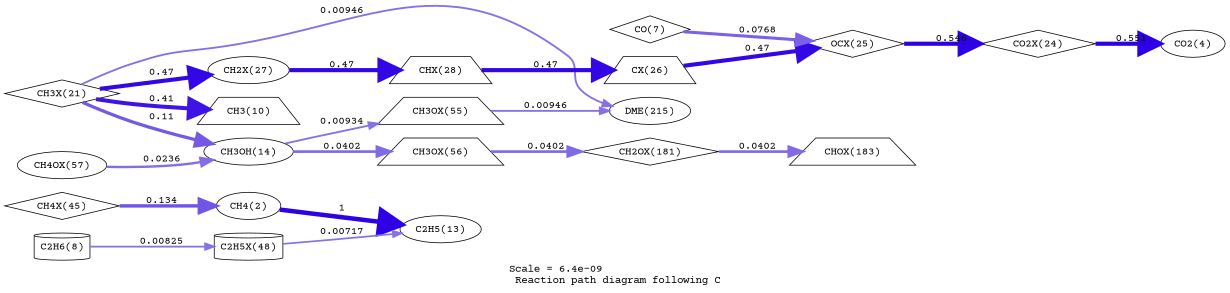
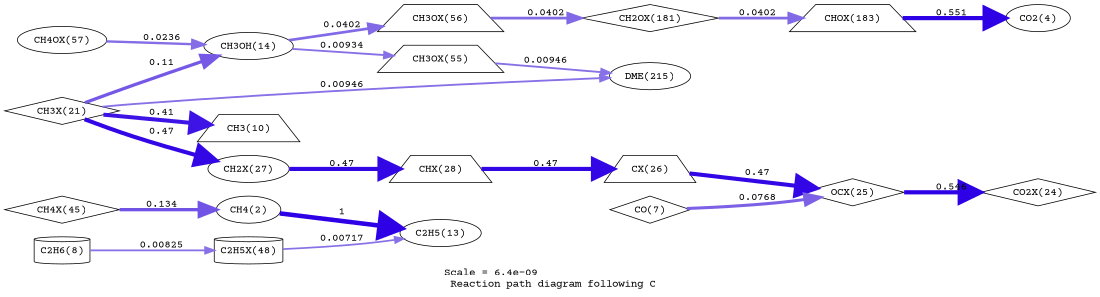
  digraph {
    fontname="Courier Prime"
    label="Scale = 6.4e-09\l Reaction path diagram following C"
    rankdir=LR
    node [fontname="Courier Prime" shape=ellipse]
    edge [arrowsize=2.72 color="0.7, 0.97, 0.9" fontname="Courier Prime" penwidth=5.43]
    n1 [label="CH4X(45)" shape=diamond]
    n2 [label="CH4(2)"]
    n3 [label="C2H5(13)"]
    n4 [label="CH3X(21)" shape=diamond]
    n5 [label="CH3(10)" shape=trapezium]
    n6 [label="CH3OH(14)"]
    n7 [label="CH2X(27)"]
    n8 [label="DME(215)"]
    n9 [label="CH3OX(55)" shape=trapezium]
    n10 [label="CH3OX(56)" shape=trapezium]
    n11 [label="CHX(28)" shape=trapezium]
    n12 [label="C2H6(8)" shape=cylinder]
    n13 [label="C2H5X(48)" shape=cylinder]
    n14 [label="CH2OX(181)" shape=diamond]
    n15 [label="CX(26)" shape=trapezium]
    n16 [label="CH4OX(57)"]
    n17 [label="CHOX(183)" shape=trapezium]
    n18 [label="OCX(25)" shape=diamond]
    n19 [label="CO2X(24)" shape=diamond]
    n20 [label="CO2(4)"]
    n21 [label="CO(7)" shape=diamond]
    n1 -> n2 [arrowsize=2.24 color="0.7, 0.634, 0.9" label=" 0.134" penwidth=4.48]
    n2 -> n3 [arrowsize=3 color="0.7, 1.5, 0.9" label=" 1" penwidth=6]
    n4 -> n5 [arrowsize=2.66 color="0.7, 0.91, 0.9" label=" 0.41" penwidth=5.33]
    n4 -> n6 [arrowsize=2.17 color="0.7, 0.61, 0.9" label=" 0.11" penwidth=4.33]
    n4 -> n7 [label=" 0.47"]
    n4 -> n8 [arrowsize=1.24 color="0.7, 0.509, 0.9" label=" 0.00946" penwidth=2.48]
    n6 -> n9 [arrowsize=1.24 color="0.7, 0.509, 0.9" label=" 0.00934" penwidth=2.47]
    n6 -> n10 [arrowsize=1.79 color="0.7, 0.54, 0.9" label=" 0.0402" penwidth=3.57]
    n7 -> n11 [label=" 0.47"]
    n9 -> n8 [arrowsize=1.24 color="0.7, 0.509, 0.9" label=" 0.00946" penwidth=2.48]
    n10 -> n14 [arrowsize=1.79 color="0.7, 0.54, 0.9" label=" 0.0402" penwidth=3.57]
    n11 -> n15 [label=" 0.47"]
    n12 -> n13 [arrowsize=1.19 color="0.7, 0.508, 0.9" label=" 0.00825" penwidth=2.38]
    n13 -> n3 [arrowsize=1.14 color="0.7, 0.507, 0.9" label=" 0.00717" penwidth=2.27]
    n14 -> n17 [arrowsize=1.79 color="0.7, 0.54, 0.9" label=" 0.0402" penwidth=3.57]
    n15 -> n18 [label=" 0.47"]
    n16 -> n6 [arrowsize=1.59 color="0.7, 0.524, 0.9" label=" 0.0236" penwidth=3.17]
    n18 -> n19 [arrowsize=2.77 color="0.7, 1.05, 0.9" label=" 0.546" penwidth=5.54]
-   n19 -> n20 [arrowsize=2.78 color="0.7, 1.05, 0.9" label=" 0.551" penwidth=5.55]
+   n17 -> n20 [arrowsize=2.78 color="0.7, 1.05, 0.9" label=" 0.551" penwidth=5.55]
    n21 -> n18 [arrowsize=2.03 color="0.7, 0.577, 0.9" label=" 0.0768" penwidth=4.06]
  }
